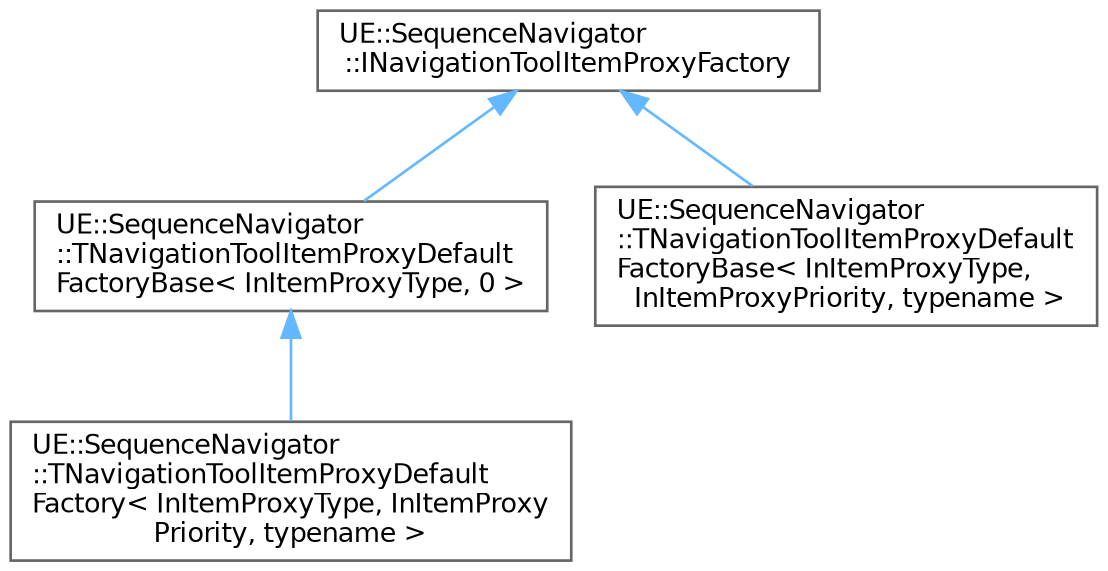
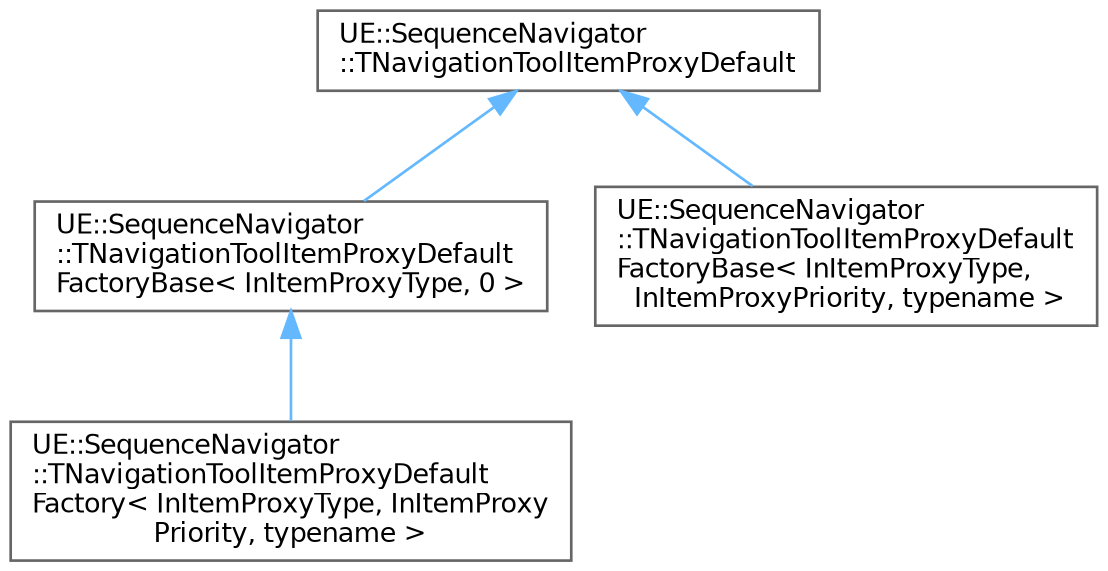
  digraph {
    rankdir=TB
    node [color=grey40 fillcolor=white fontname=Helvetica fontsize=10 shape=box style=filled]
    edge [color=steelblue1 dir=back fontname=Helvetica fontsize=10 labelfontname=Helvetica labelfontsize=10 style=solid]
-   n1 [height=0.2 label="UE::SequenceNavigator\l::INavigationToolItemProxyFactory" width=0.4]
+   n1 [height=0.2 label="UE::SequenceNavigator\l::TNavigationToolItemProxyDefault" width=0.4]
    n2 [height=0.2 label="UE::SequenceNavigator\l::TNavigationToolItemProxyDefault\lFactoryBase\< InItemProxyType, 0 \>" width=0.4]
    n3 [height=0.2 label="UE::SequenceNavigator\l::TNavigationToolItemProxyDefault\lFactoryBase\< InItemProxyType,\l InItemProxyPriority, typename \>" width=0.4]
    n4 [height=0.2 label="UE::SequenceNavigator\l::TNavigationToolItemProxyDefault\lFactory\< InItemProxyType, InItemProxy\lPriority, typename \>" width=0.4]
    n1 -> n2
    n1 -> n3
    n2 -> n4
  }
